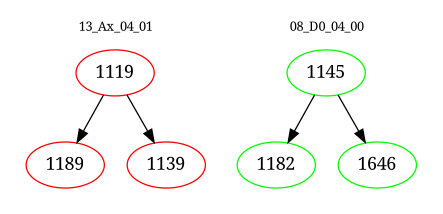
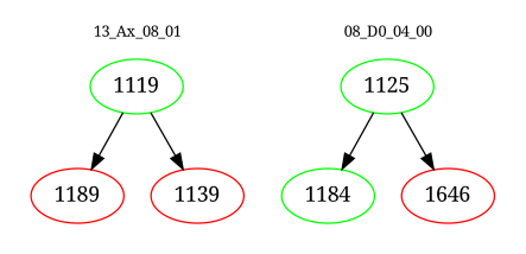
  digraph {
    fontname="Noto Serif"
    node [color=green fontname="Noto Serif"]
    edge [color=black fontname="Noto Serif"]
-   n1 [color=red label=1119]
+   n1 [label=1119]
    n2 [color=red label=1189]
    n3 [color=red label=1139]
-   n4 [label=1145]
-   n5 [label=1182]
-   n6 [label=1646]
+   n4 [label=1125]
+   n5 [label=1184]
+   n6 [color=red label=1646]
    subgraph cluster_1 {
      color=white
      fontsize=10
-     label="13_Ax_04_01"
+     label="13_Ax_08_01"
      n1
      n2
      n3
    }
    subgraph cluster_2 {
      color=white
      fontsize=10
      label="08_D0_04_00"
      n4
      n5
      n6
    }
    n1 -> n2
    n1 -> n3
    n4 -> n5
    n4 -> n6
  }
